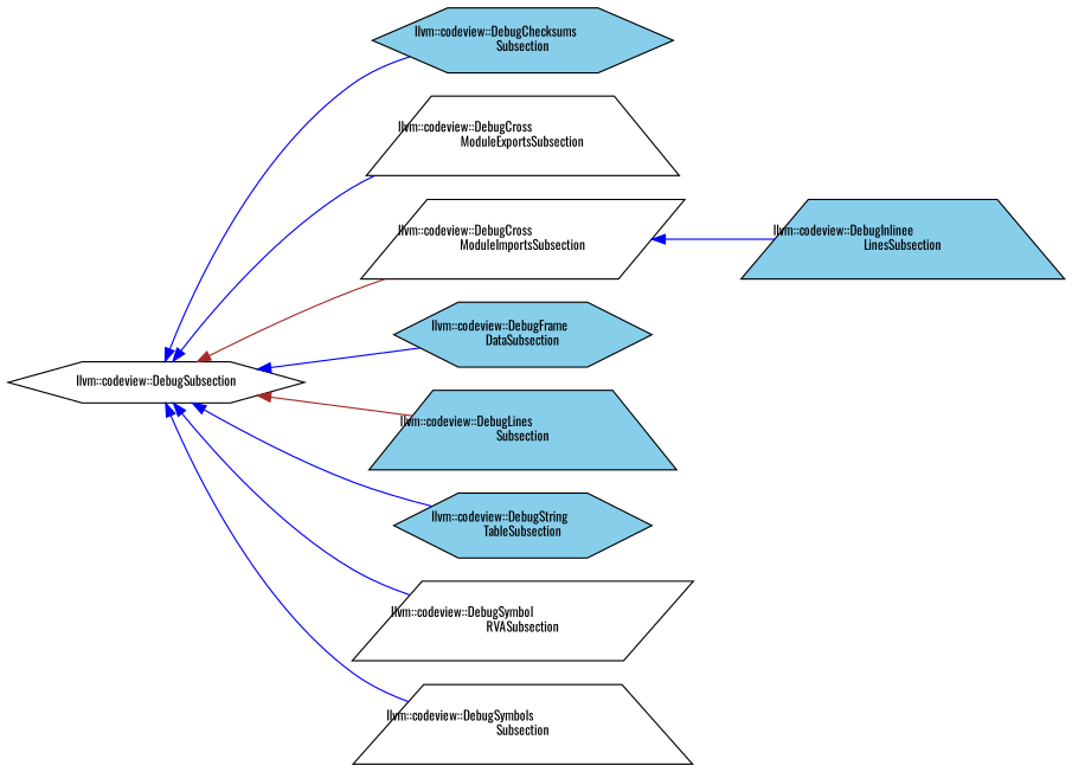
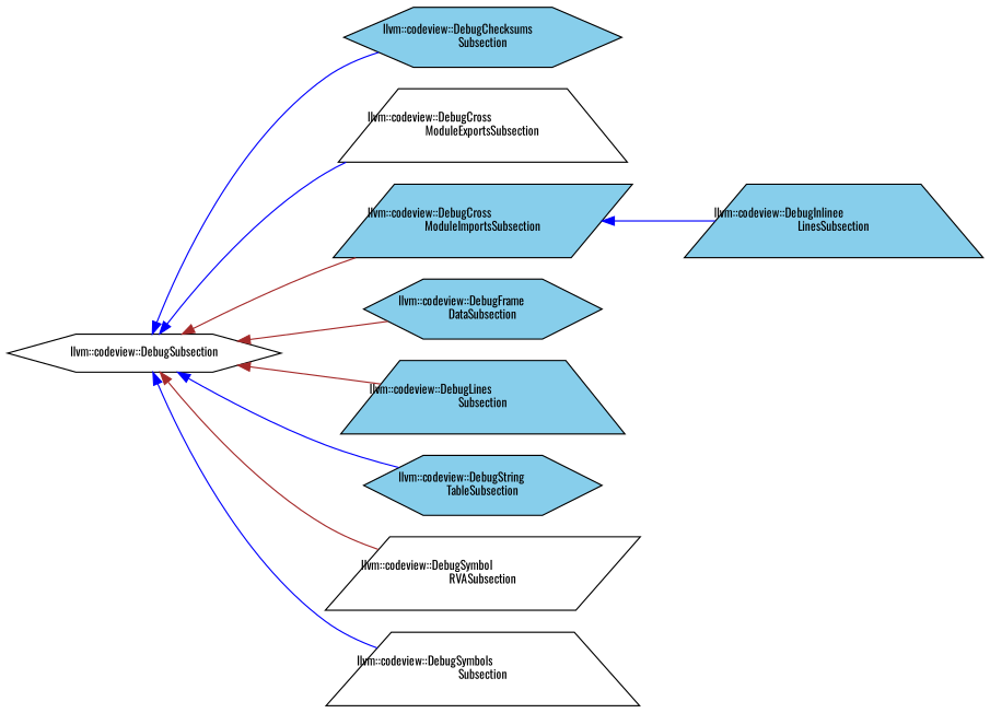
  digraph {
    fontname=Oswald
    rankdir=LR
    node [color=black fillcolor=white fontname=Oswald fontsize=10 shape=hexagon style=filled]
    edge [color=blue dir=back fontname=Oswald fontsize=10 labelfontname=Helvetica labelfontsize=10 style=solid]
    n1 [fontcolor=black height=0.2 label="llvm::codeview::DebugSubsection" width=0.4]
    n2 [fillcolor=skyblue height=0.2 label="llvm::codeview::DebugChecksums\lSubsection" width=0.4]
    n3 [height=0.2 label="llvm::codeview::DebugCross\lModuleExportsSubsection" shape=trapezium width=0.4]
-   n4 [height=0.2 label="llvm::codeview::DebugCross\lModuleImportsSubsection" shape=parallelogram width=0.4]
+   n4 [fillcolor=skyblue height=0.2 label="llvm::codeview::DebugCross\lModuleImportsSubsection" shape=parallelogram width=0.4]
    n5 [fillcolor=skyblue height=0.2 label="llvm::codeview::DebugFrame\lDataSubsection" width=0.4]
    n6 [fillcolor=skyblue height=0.2 label="llvm::codeview::DebugLines\lSubsection" shape=trapezium width=0.4]
    n7 [fillcolor=skyblue height=0.2 label="llvm::codeview::DebugString\lTableSubsection" width=0.4]
    n8 [height=0.2 label="llvm::codeview::DebugSymbol\lRVASubsection" shape=parallelogram width=0.4]
    n9 [height=0.2 label="llvm::codeview::DebugSymbols\lSubsection" shape=trapezium width=0.4]
    n10 [fillcolor=skyblue height=0.2 label="llvm::codeview::DebugInlinee\lLinesSubsection" shape=trapezium width=0.4]
    n1 -> n2
    n1 -> n3
    n1 -> n4 [color=brown]
-   n1 -> n5
+   n1 -> n5 [color=brown]
    n1 -> n6 [color=brown]
    n1 -> n7
-   n1 -> n8
+   n1 -> n8 [color=brown]
    n1 -> n9
    n4 -> n10
  }
